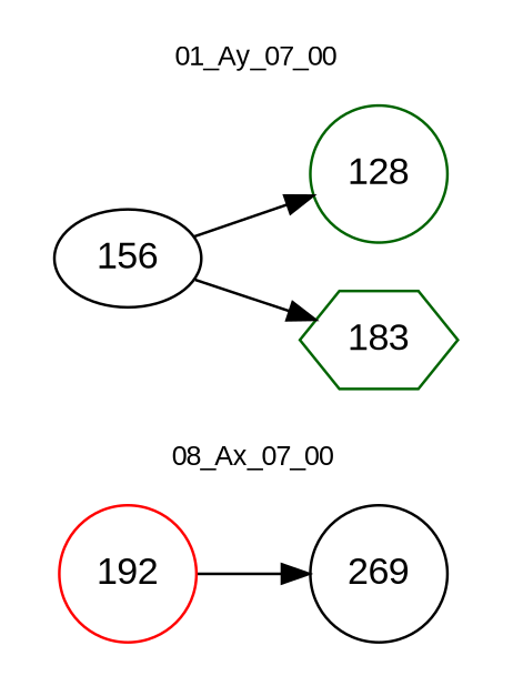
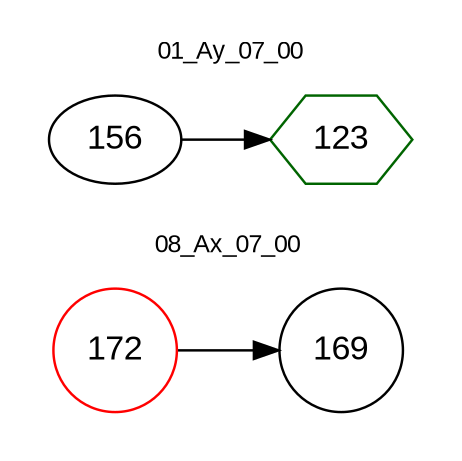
  digraph {
    fontname="Liberation Sans"
    rankdir=LR
    node [color=black fontname="Liberation Sans" shape=circle]
    edge [color=black fontname="Liberation Sans"]
-   n1 [color=red label=192]
-   n2 [label=269]
+   n1 [color=red label=172]
+   n2 [label=169]
    n3 [label=156 shape=ellipse]
-   n4 [color=darkgreen label=183 shape=hexagon]
-   n5 [color=darkgreen label=128]
+   n4 [color=darkgreen label=123 shape=hexagon]
    subgraph cluster_1 {
      color=white
      fontsize=10
      label="08_Ax_07_00"
      n1
      n2
    }
    subgraph cluster_2 {
      color=white
      fontsize=10
      label="01_Ay_07_00"
      n3
      n4
-     n5
    }
    n1 -> n2
    n3 -> n4
-   n3 -> n5
  }
